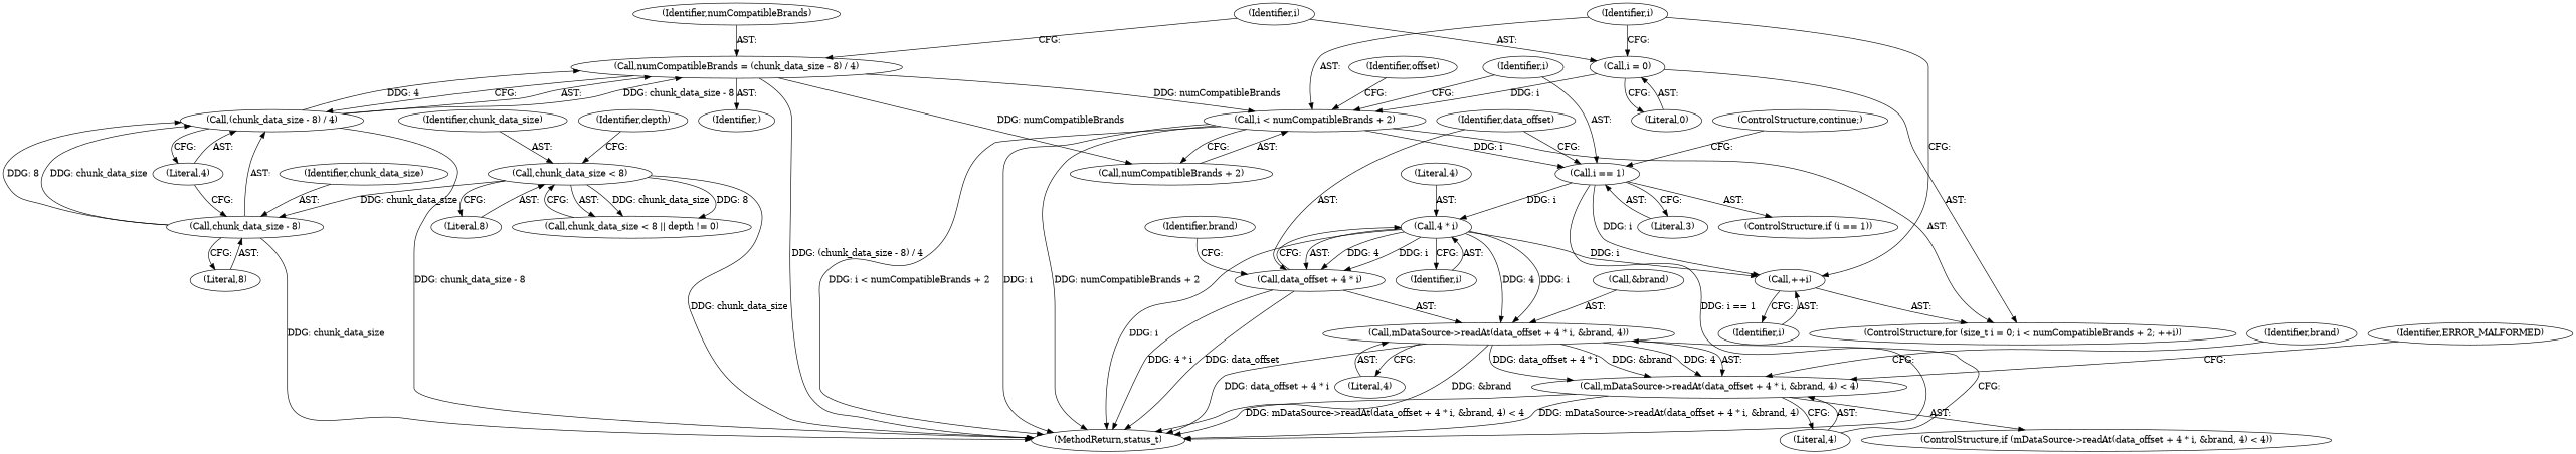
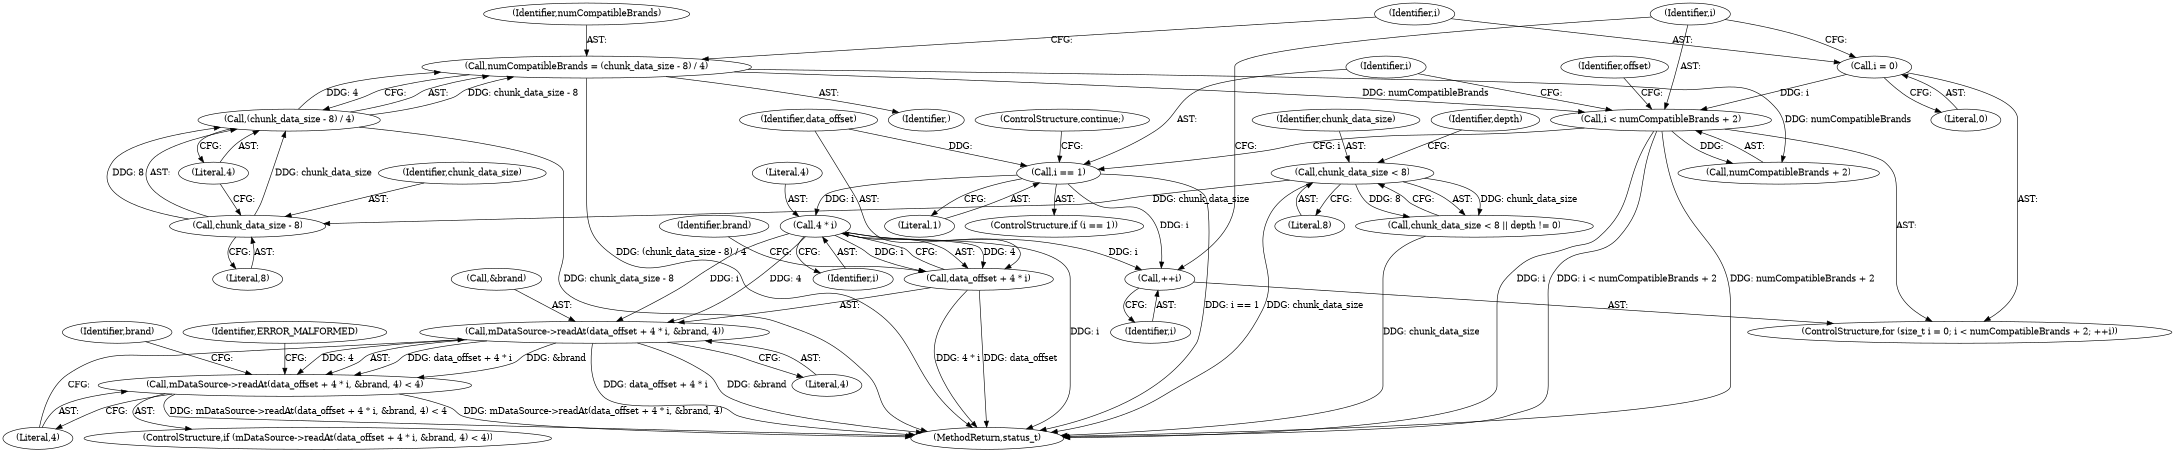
  digraph {
    n1 [label="(Call,i < numCompatibleBrands + 2)"]
    n2 [label="(Call,i == 1)"]
    n3 [label="(Call,numCompatibleBrands + 2)"]
    n4 [label="(MethodReturn,status_t)"]
    n5 [label="(ControlStructure,for (size_t i = 0; i < numCompatibleBrands + 2; ++i))"]
    n6 [label="(Call,++i)"]
    n7 [label="(Call,4 * i)"]
-   n8 [label="(Literal,3)"]
+   n8 [label="(Literal,1)"]
    n9 [label="(ControlStructure,if (i == 1))"]
    n10 [label="(Identifier,i)"]
    n11 [label="(Call,mDataSource->readAt(data_offset + 4 * i, &brand, 4))"]
    n12 [label="(Call,data_offset + 4 * i)"]
    n13 [label="(Identifier,i)"]
    n14 [label="(Call,mDataSource->readAt(data_offset + 4 * i, &brand, 4) < 4)"]
    n15 [label="(Literal,4)"]
    n16 [label="(Call,i = 0)"]
    n17 [label="(Literal,0)"]
    n18 [label="(Call,numCompatibleBrands = (chunk_data_size - 8) / 4)"]
    n19 [label="(Call,(chunk_data_size - 8) / 4)"]
    n20 [label="(Identifier,)"]
    n21 [label="(Literal,4)"]
    n22 [label="(Call,chunk_data_size - 8)"]
    n23 [label="(Literal,8)"]
    n24 [label="(Call,chunk_data_size < 8)"]
    n25 [label="(Literal,8)"]
    n26 [label="(Call,chunk_data_size < 8 || depth != 0)"]
    n27 [label="(Literal,4)"]
    n28 [label="(ControlStructure,if (mDataSource->readAt(data_offset + 4 * i, &brand, 4) < 4))"]
    n29 [label="(Identifier,i)"]
    n30 [label="(Identifier,brand)"]
    n31 [label="(Identifier,numCompatibleBrands)"]
    n32 [label="(Identifier,i)"]
    n33 [label="(Identifier,ERROR_MALFORMED)"]
    n34 [label="(Identifier,offset)"]
    n35 [label="(Literal,4)"]
    n36 [label="(Identifier,depth)"]
    n37 [label="(ControlStructure,continue;)"]
    n38 [label="(Identifier,chunk_data_size)"]
    n39 [label="(Identifier,brand)"]
    n40 [label="(Identifier,data_offset)"]
    n41 [label="(Identifier,chunk_data_size)"]
    n42 [label="(Call,&brand)"]
    n43 [label="(Identifier,i)"]
-   n1 -> n2 [label="DDG: i"]
-   n1 -> n3 [label="CFG: "]
+   n1 -> n2 [label="CFG: i"]
+   n1 -> n3 [label="DDG: "]
    n1 -> n4 [label="DDG: i < numCompatibleBrands + 2"]
    n1 -> n4 [label="DDG: numCompatibleBrands + 2"]
    n1 -> n4 [label="DDG: i"]
    n1 -> n5 [label="AST: "]
    n2 -> n4 [label="DDG: i == 1"]
    n2 -> n6 [label="DDG: i"]
    n2 -> n7 [label="DDG: i"]
    n2 -> n8 [label="CFG: "]
    n2 -> n9 [label="AST: "]
    n3 -> n1 [label="AST: "]
    n6 -> n5 [label="AST: "]
    n6 -> n10 [label="CFG: "]
    n7 -> n4 [label="DDG: i"]
    n7 -> n6 [label="DDG: i"]
    n7 -> n11 [label="DDG: 4"]
    n7 -> n11 [label="DDG: i"]
    n7 -> n12 [label="AST: "]
    n7 -> n12 [label="DDG: 4"]
    n7 -> n12 [label="DDG: i"]
    n7 -> n13 [label="CFG: "]
    n8 -> n2 [label="AST: "]
    n10 -> n6 [label="AST: "]
    n11 -> n4 [label="DDG: data_offset + 4 * i"]
    n11 -> n4 [label="DDG: &brand"]
    n11 -> n14 [label="AST: "]
    n11 -> n14 [label="DDG: data_offset + 4 * i"]
    n11 -> n14 [label="DDG: &brand"]
    n11 -> n14 [label="DDG: 4"]
    n11 -> n15 [label="CFG: "]
    n12 -> n4 [label="DDG: data_offset"]
    n12 -> n4 [label="DDG: 4 * i"]
    n12 -> n7 [label="CFG: "]
    n12 -> n11 [label="AST: "]
    n13 -> n7 [label="AST: "]
    n14 -> n4 [label="DDG: mDataSource->readAt(data_offset + 4 * i, &brand, 4)"]
    n14 -> n4 [label="DDG: mDataSource->readAt(data_offset + 4 * i, &brand, 4) < 4"]
    n14 -> n27 [label="CFG: "]
    n14 -> n28 [label="AST: "]
    n15 -> n11 [label="AST: "]
    n16 -> n1 [label="DDG: i"]
    n16 -> n5 [label="AST: "]
    n16 -> n17 [label="CFG: "]
    n17 -> n16 [label="AST: "]
    n18 -> n1 [label="DDG: numCompatibleBrands"]
    n18 -> n3 [label="DDG: numCompatibleBrands"]
    n18 -> n4 [label="DDG: (chunk_data_size - 8) / 4"]
    n18 -> n19 [label="CFG: "]
    n18 -> n20 [label="AST: "]
    n19 -> n4 [label="DDG: chunk_data_size - 8"]
    n19 -> n18 [label="AST: "]
    n19 -> n18 [label="DDG: chunk_data_size - 8"]
    n19 -> n18 [label="DDG: 4"]
    n19 -> n21 [label="CFG: "]
    n21 -> n19 [label="AST: "]
    n21 -> n22 [label="CFG: "]
-   n22 -> n4 [label="DDG: chunk_data_size"]
+   n26 -> n4 [label="DDG: chunk_data_size"]
    n22 -> n19 [label="AST: "]
    n22 -> n19 [label="DDG: chunk_data_size"]
    n22 -> n19 [label="DDG: 8"]
    n22 -> n23 [label="CFG: "]
    n23 -> n22 [label="AST: "]
    n24 -> n4 [label="DDG: chunk_data_size"]
    n24 -> n22 [label="DDG: chunk_data_size"]
    n24 -> n25 [label="CFG: "]
    n24 -> n26 [label="AST: "]
    n24 -> n26 [label="DDG: chunk_data_size"]
    n24 -> n26 [label="DDG: 8"]
    n25 -> n24 [label="AST: "]
    n26 -> n24 [label="CFG: "]
    n27 -> n11 [label="CFG: "]
    n27 -> n14 [label="AST: "]
    n29 -> n16 [label="AST: "]
    n29 -> n18 [label="CFG: "]
    n30 -> n14 [label="CFG: "]
    n31 -> n18 [label="AST: "]
    n32 -> n1 [label="AST: "]
    n32 -> n6 [label="CFG: "]
    n32 -> n16 [label="CFG: "]
    n33 -> n14 [label="CFG: "]
    n34 -> n1 [label="CFG: "]
    n35 -> n7 [label="AST: "]
    n36 -> n24 [label="CFG: "]
    n37 -> n2 [label="CFG: "]
    n38 -> n24 [label="AST: "]
    n39 -> n12 [label="CFG: "]
-   n40 -> n2 [label="CFG: "]
+   n40 -> n2 [label="DDG: "]
    n40 -> n12 [label="AST: "]
    n41 -> n22 [label="AST: "]
    n42 -> n11 [label="AST: "]
    n43 -> n1 [label="CFG: "]
    n43 -> n2 [label="AST: "]
  }
